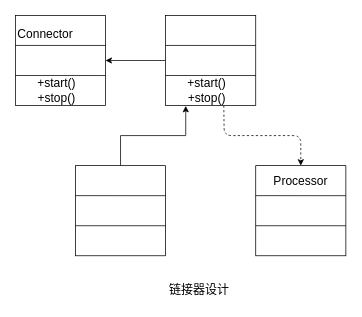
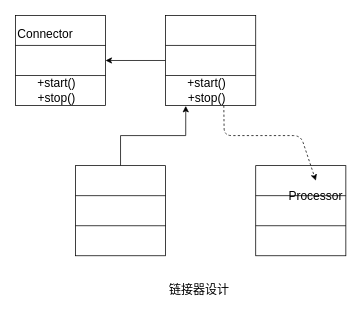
  <mxCell id="0" />
  <mxCell id="1" parent="0" />
  <mxCell id="2" value="" style="rounded=0;whiteSpace=wrap;html=1;" vertex="1" parent="1"><mxGeometry x="20" y="20" width="120" height="120" as="geometry" /></mxCell>
  <mxCell id="3" value="" style="endArrow=none;html=1;exitX=0;exitY=0.333;exitDx=0;exitDy=0;exitPerimeter=0;" edge="1" parent="1" source="2"><mxGeometry width="50" height="50" relative="1" as="geometry"><mxPoint x="170" y="90" as="sourcePoint" /><mxPoint x="140" y="60" as="targetPoint" /></mxGeometry></mxCell>
  <mxCell id="4" value="" style="endArrow=none;html=1;exitX=0;exitY=0.333;exitDx=0;exitDy=0;exitPerimeter=0;" edge="1" parent="1"><mxGeometry width="50" height="50" relative="1" as="geometry"><mxPoint x="20" y="100" as="sourcePoint" /><mxPoint x="140" y="100.04" as="targetPoint" /></mxGeometry></mxCell>
  <mxCell id="5" value="+start()&lt;br&gt;+stop()" style="text;html=1;strokeColor=none;fillColor=none;align=center;verticalAlign=middle;whiteSpace=wrap;rounded=0;fontSize=16;" vertex="1" parent="1"><mxGeometry x="30" y="100" width="90" height="40" as="geometry" /></mxCell>
  <mxCell id="6" value="Connector" style="text;html=1;strokeColor=none;fillColor=none;align=center;verticalAlign=middle;whiteSpace=wrap;rounded=0;fontSize=16;" vertex="1" parent="1"><mxGeometry x="30" y="25" width="60" height="40" as="geometry" /></mxCell>
  <mxCell id="7" value="" style="edgeStyle=orthogonalEdgeStyle;rounded=0;orthogonalLoop=1;jettySize=auto;html=1;entryX=1;entryY=0.5;entryDx=0;entryDy=0;" edge="1" parent="1" source="8" target="2"><mxGeometry relative="1" as="geometry" /></mxCell>
  <mxCell id="8" value="" style="rounded=0;whiteSpace=wrap;html=1;" vertex="1" parent="1"><mxGeometry x="220" y="20" width="120" height="120" as="geometry" /></mxCell>
  <mxCell id="9" value="" style="endArrow=none;html=1;exitX=0;exitY=0.333;exitDx=0;exitDy=0;exitPerimeter=0;" edge="1" parent="1" source="8"><mxGeometry width="50" height="50" relative="1" as="geometry"><mxPoint x="370" y="90" as="sourcePoint" /><mxPoint x="340" y="60" as="targetPoint" /></mxGeometry></mxCell>
  <mxCell id="10" value="" style="endArrow=none;html=1;exitX=0;exitY=0.333;exitDx=0;exitDy=0;exitPerimeter=0;" edge="1" parent="1"><mxGeometry width="50" height="50" relative="1" as="geometry"><mxPoint x="220" y="100" as="sourcePoint" /><mxPoint x="340" y="100.04" as="targetPoint" /></mxGeometry></mxCell>
  <mxCell id="11" value="+start()&lt;br&gt;+stop()" style="text;html=1;strokeColor=none;fillColor=none;align=center;verticalAlign=middle;whiteSpace=wrap;rounded=0;fontSize=16;" vertex="1" parent="1"><mxGeometry x="230" y="100" width="90" height="40" as="geometry" /></mxCell>
  <mxCell id="12" style="edgeStyle=orthogonalEdgeStyle;rounded=0;orthogonalLoop=1;jettySize=auto;html=1;entryX=0.187;entryY=1.012;entryDx=0;entryDy=0;entryPerimeter=0;" edge="1" parent="1" source="13" target="11"><mxGeometry relative="1" as="geometry"><Array as="points"><mxPoint x="160" y="180" /><mxPoint x="247" y="180" /></Array></mxGeometry></mxCell>
  <mxCell id="13" value="" style="rounded=0;whiteSpace=wrap;html=1;" vertex="1" parent="1"><mxGeometry x="100" y="220" width="120" height="120" as="geometry" /></mxCell>
  <mxCell id="14" value="" style="endArrow=none;html=1;exitX=0;exitY=0.333;exitDx=0;exitDy=0;exitPerimeter=0;" edge="1" parent="1" source="13"><mxGeometry width="50" height="50" relative="1" as="geometry"><mxPoint x="250" y="290" as="sourcePoint" /><mxPoint x="220" y="260" as="targetPoint" /></mxGeometry></mxCell>
  <mxCell id="15" value="" style="endArrow=none;html=1;exitX=0;exitY=0.333;exitDx=0;exitDy=0;exitPerimeter=0;" edge="1" parent="1"><mxGeometry width="50" height="50" relative="1" as="geometry"><mxPoint x="100" y="300" as="sourcePoint" /><mxPoint x="220" y="300.04" as="targetPoint" /></mxGeometry></mxCell>
  <mxCell id="16" value="" style="rounded=0;whiteSpace=wrap;html=1;" vertex="1" parent="1"><mxGeometry x="340" y="220" width="120" height="120" as="geometry" /></mxCell>
  <mxCell id="17" value="" style="endArrow=none;html=1;exitX=0;exitY=0.333;exitDx=0;exitDy=0;exitPerimeter=0;" edge="1" parent="1" source="16"><mxGeometry width="50" height="50" relative="1" as="geometry"><mxPoint x="490" y="290" as="sourcePoint" /><mxPoint x="460" y="260" as="targetPoint" /></mxGeometry></mxCell>
  <mxCell id="18" value="" style="endArrow=none;html=1;exitX=0;exitY=0.333;exitDx=0;exitDy=0;exitPerimeter=0;" edge="1" parent="1"><mxGeometry width="50" height="50" relative="1" as="geometry"><mxPoint x="340" y="300" as="sourcePoint" /><mxPoint x="460" y="300.04" as="targetPoint" /></mxGeometry></mxCell>
- <mxCell id="19" value="Processor" style="text;html=1;strokeColor=none;fillColor=none;align=center;verticalAlign=middle;whiteSpace=wrap;rounded=0;fontSize=16;" vertex="1" parent="1"><mxGeometry x="370" y="220" width="60" height="40" as="geometry" /></mxCell>
+ <mxCell id="19" value="Processor" style="text;html=1;strokeColor=none;fillColor=none;align=center;verticalAlign=middle;whiteSpace=wrap;rounded=0;fontSize=16;" vertex="1" parent="1"><mxGeometry x="390" y="240" width="60" height="40" as="geometry" /></mxCell>
  <mxCell id="20" value="" style="endArrow=classic;html=1;entryX=0.5;entryY=0;entryDx=0;entryDy=0;exitX=0.75;exitY=1;exitDx=0;exitDy=0;dashed=1;" edge="1" parent="1" source="11" target="19"><mxGeometry width="50" height="50" relative="1" as="geometry"><mxPoint x="360" y="210" as="sourcePoint" /><mxPoint x="410" y="160" as="targetPoint" /><Array as="points"><mxPoint x="298" y="180" /><mxPoint x="400" y="180" /></Array></mxGeometry></mxCell>
  <mxCell id="21" value="链接器设计" style="text;html=1;strokeColor=none;fillColor=none;align=center;verticalAlign=middle;whiteSpace=wrap;rounded=0;fontSize=16;" vertex="1" parent="1"><mxGeometry x="210" y="370" width="110" height="30" as="geometry" /></mxCell>
